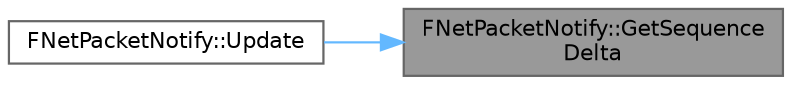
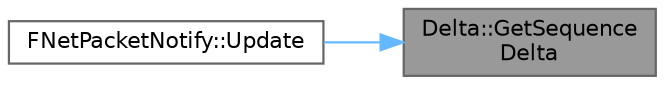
  digraph {
    rankdir=RL
    fontname="DejaVu Sans"
    node [fontname="DejaVu Sans" fontsize=10 shape=box style=filled]
-   n1 [color=gray40 fillcolor=grey60 fontcolor=black height=0.2 label="FNetPacketNotify::GetSequence\lDelta" width=0.4]
+   n1 [color=gray40 fillcolor=grey60 fontcolor=black height=0.2 label="Delta::GetSequence\lDelta" width=0.4]
    n2 [color=grey40 fillcolor=white height=0.2 label="FNetPacketNotify::Update" width=0.4]
    n1 -> n2 [color=steelblue1 dir=back fontname="DejaVu Sans" fontsize=10 labelfontname=Helvetica labelfontsize=10 style=solid]
  }
